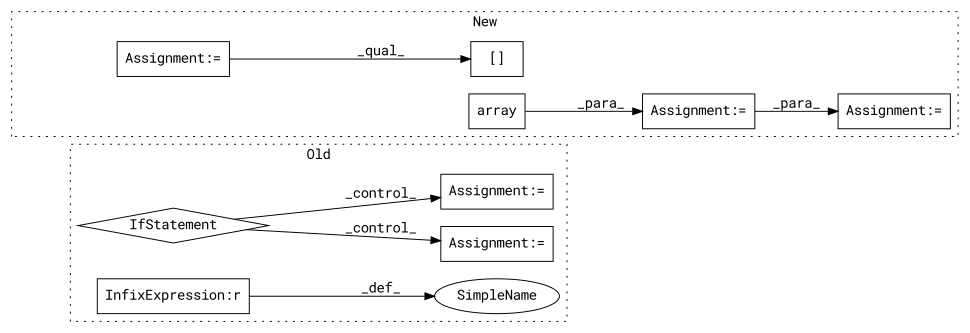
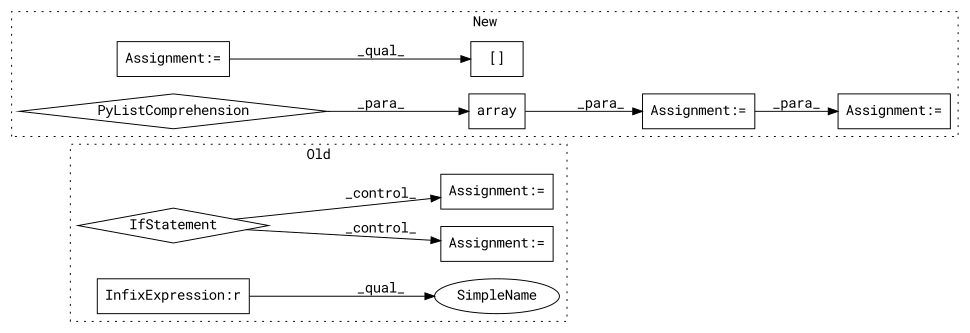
  digraph {
    fontname="Roboto Mono"
    rankdir=LR
    node [a=7 fontname="Roboto Mono" shape=box]
    edge [fontname="Roboto Mono"]
    n1 [a=25 l="4,2" label=IfStatement s="7969,7987" shape=diamond]
    n2 [l=14 label="Assignment:=" s=8003]
    n3 [a=42 label=SimpleName shape=ellipse]
    n4 [a=27 l=4 label="InfixExpression:r" s=7979]
    n5 [l=30 label="Assignment:=" s=8093]
    n6 [a=32 l="6,1" label=array s="8331,8343"]
    n7 [l=1 label="Assignment:=" s=8324]
    n8 [l=25 label="Assignment:=" s=8283]
    n9 [l="53,2" label="Assignment:=" s="8428,8495"]
+   n10 [a=109 l=157 label=PyListComprehension s=8159 shape=diamond]
    n11 [a=2 l="5,1" label="[]" s="8210,8216"]
    subgraph cluster_1 {
      label=Old
      style=dotted
      n1
      n2
      n3
      n4
      n5
    }
    subgraph cluster_2 {
      label=New
      style=dotted
      n6
      n7
      n8
      n9
+     n10
      n11
    }
    n1 -> n2 [label=_control_]
    n1 -> n5 [label=_control_]
-   n4 -> n3 [label=_def_]
+   n4 -> n3 [label=_qual_]
    n6 -> n7 [label=_para_]
    n7 -> n9 [label=_para_]
    n8 -> n11 [label=_qual_]
+   n10 -> n6 [label=_para_]
  }
